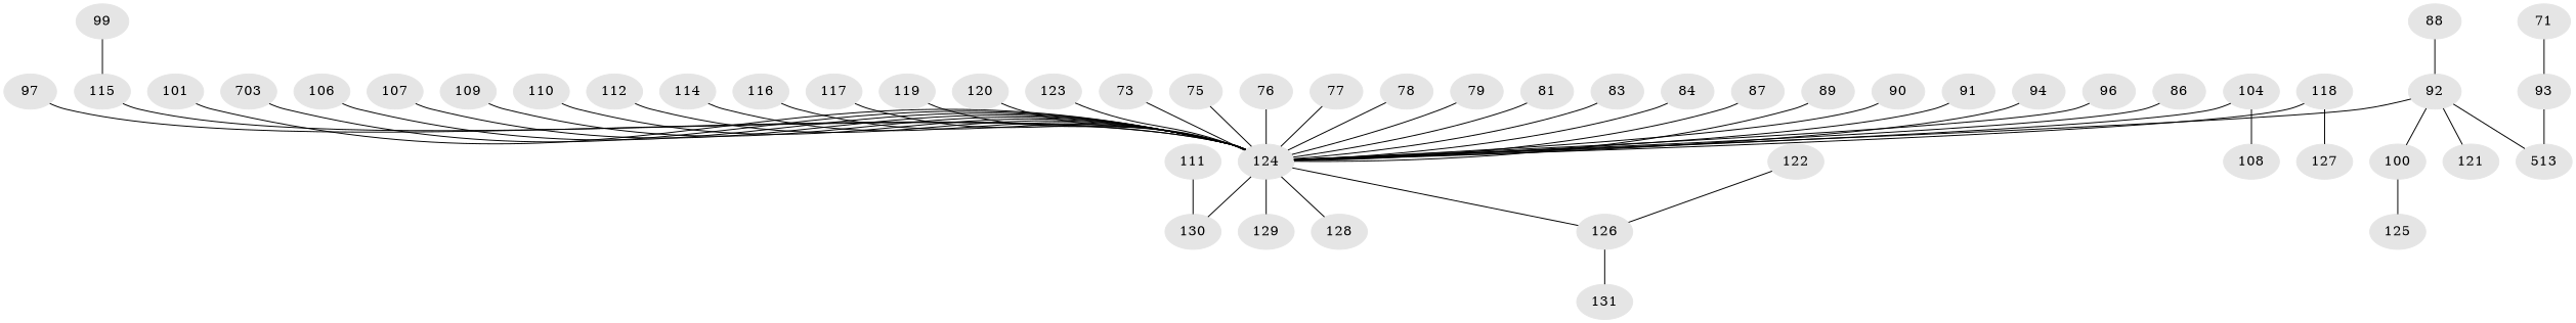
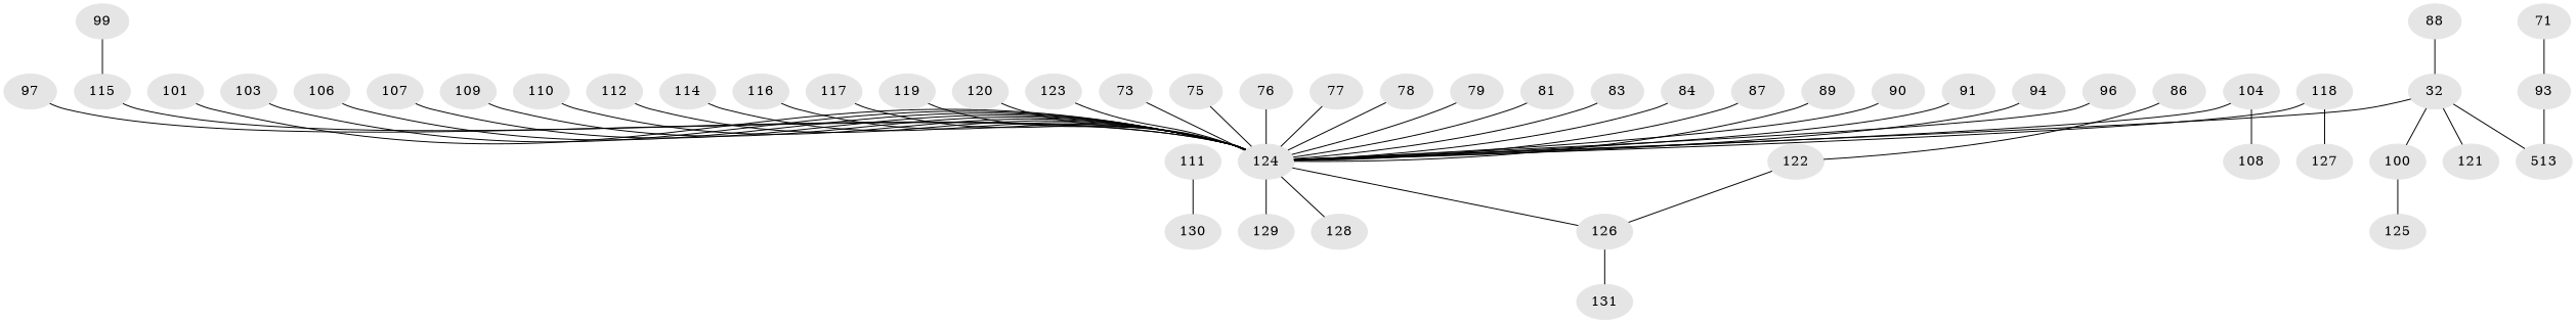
  graph {
    node [color=gray90 style=filled]
    93 [super="+36"]
    n2 [label=513 super="+35"]
    71
    124 [super="+1+3+6+5+9+16+15+20+18+44+37+82+24+67+54+60+68+58+98+59+34+39+47+53+74+52+72+85+62+65+66+69+102+105+70"]
    130 [super="+95"]
    126
    128
    129
    73
    75
    76
    77
    78
    79
    81
    83
    84
    86
    87
-   92 [super="+27"]
+   92 [super="+27" label=32]
    100
    121
    88
    89
    90
    91
    125
    94
    96
    97
    115 [super="+57"]
    99
    101
-   103 [label=703]
+   103
    104
    108
    106
    107
    109
    110
    111
    112
    114
    116
    117
    118
    127
    119
    120
    122
    123 [super="+64"]
    131
    93 -- n2
    71 -- 93
-   124 -- 130
    124 -- 126
    124 -- 128
    124 -- 129
    126 -- 131
    73 -- 124
    75 -- 124
    76 -- 124
    77 -- 124
    78 -- 124
    79 -- 124
    81 -- 124
    83 -- 124
    84 -- 124
-   86 -- 124
+   86 -- 122
    87 -- 124
    92 -- n2
    92 -- 124
    92 -- 100
    92 -- 121
    100 -- 125
    88 -- 92
    89 -- 124
    90 -- 124
    91 -- 124
    94 -- 124
    96 -- 124
    97 -- 124
    115 -- 124
    99 -- 115
    101 -- 124
    103 -- 124
    104 -- 124
    104 -- 108
    106 -- 124
    107 -- 124
    109 -- 124
    110 -- 124
    111 -- 130
    112 -- 124
    114 -- 124
    116 -- 124
    117 -- 124
    118 -- 124
    118 -- 127
    119 -- 124
    120 -- 124
    122 -- 126
    123 -- 124
  }
